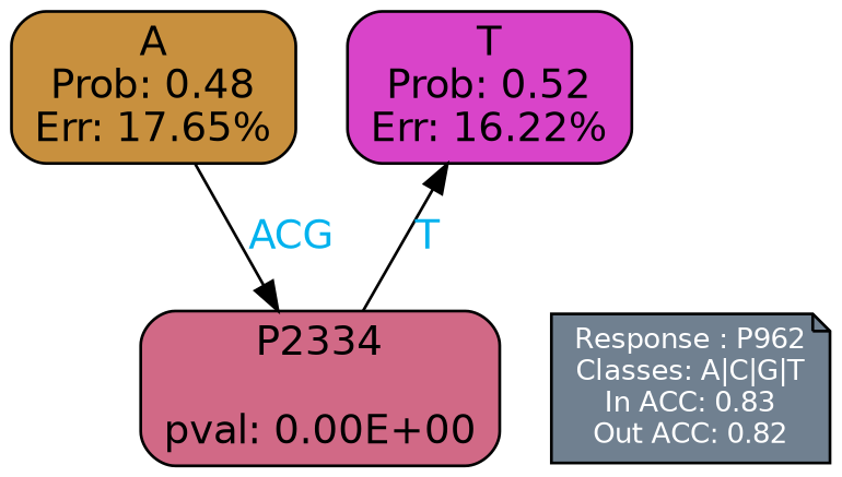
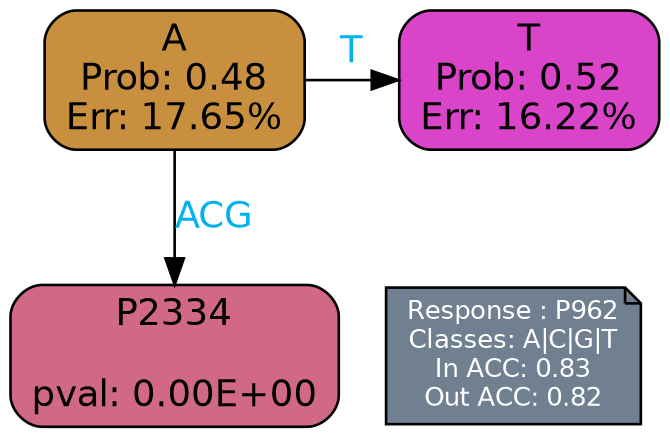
  digraph {
    ranksep=equally
    splines=polylines
    node [color=black fontname=helvetica shape=box style="filled, rounded"]
    edge [fontcolor=deepskyblue2 fontname=helvetica]
    n1 [fillcolor="#c8903e" label="A\nProb: 0.48\nErr: 17.65%"]
    n2 [fillcolor="#d944c9" label="T\nProb: 0.52\nErr: 16.22%"]
    n3 [align=left fillcolor=slategray fontcolor=white fontsize=10 label="Response : P962\nClasses: A|C|G|T\nIn ACC: 0.83\nOut ACC: 0.82\n" shape=note style=filled]
    n4 [fillcolor="#d16986" label="P2334\n\npval: 0.00E+00"]
    subgraph sub_1 {
      rank=same
      n1
      n2
    }
    subgraph sub_2 {
      rank=same
      n3
      n4
    }
    n1 -> n4 [label=ACG]
-   n4 -> n2 [label=T]
+   n1 -> n2 [label=T]
  }
